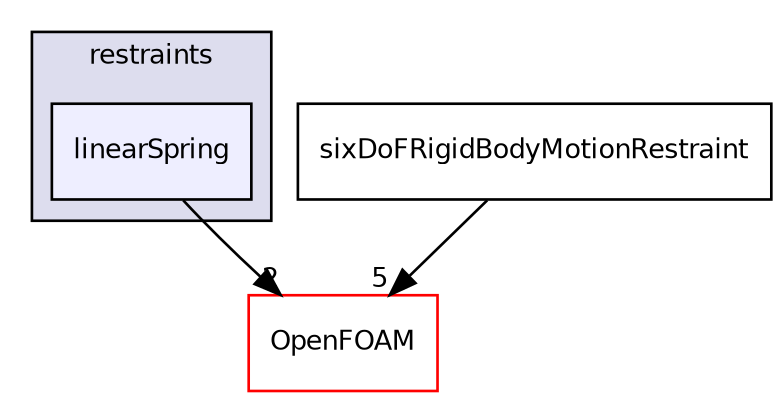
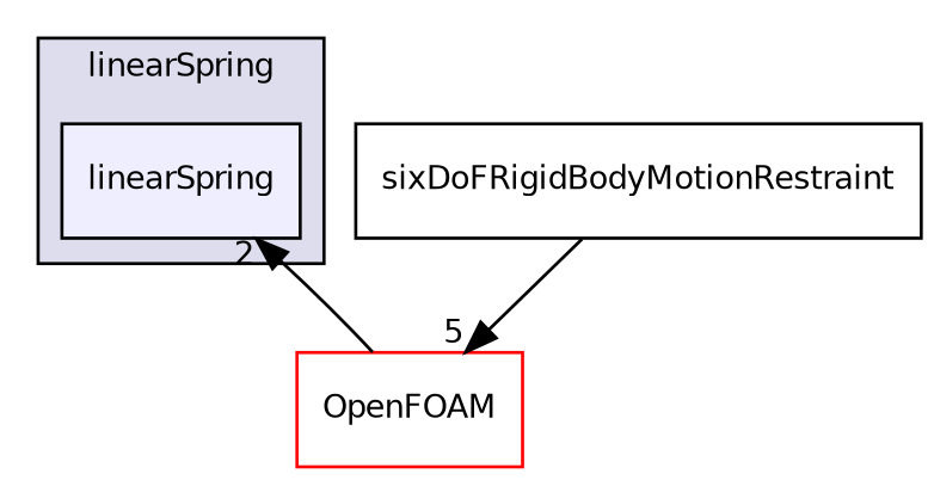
  digraph {
    compound=true
    node [fontname=Helvetica fontsize=10 shape=box]
    edge [labeldistance=1.5 labelfontname=Helvetica labelfontsize=10]
    n1 [fillcolor="#eeeeff" label=linearSpring pencolor=black style=filled]
    n2 [color=red label=OpenFOAM]
    n3 [label=sixDoFRigidBodyMotionRestraint]
    subgraph cluster_1 {
      bgcolor="#ddddee"
      fontname=Helvetica
      fontsize=10
-     label=restraints
+     label=linearSpring
      pencolor=black
      n1
    }
-   n1 -> n2 [headlabel=2]
+   n2 -> n1 [headlabel=2]
    n3 -> n2 [headlabel=5]
  }
